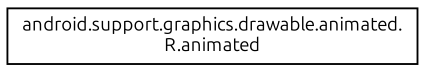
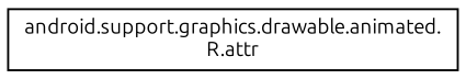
  digraph {
    rankdir=LR
    fontname=Ubuntu
-   n1 [color=black fillcolor=white fontname=Ubuntu fontsize=10 height=0.2 label="android.support.graphics.drawable.animated.\lR.animated" shape=record style=filled width=0.4]
+   n1 [color=black fillcolor=white fontname=Ubuntu fontsize=10 height=0.2 label="android.support.graphics.drawable.animated.\lR.attr" shape=record style=filled width=0.4]
  }
